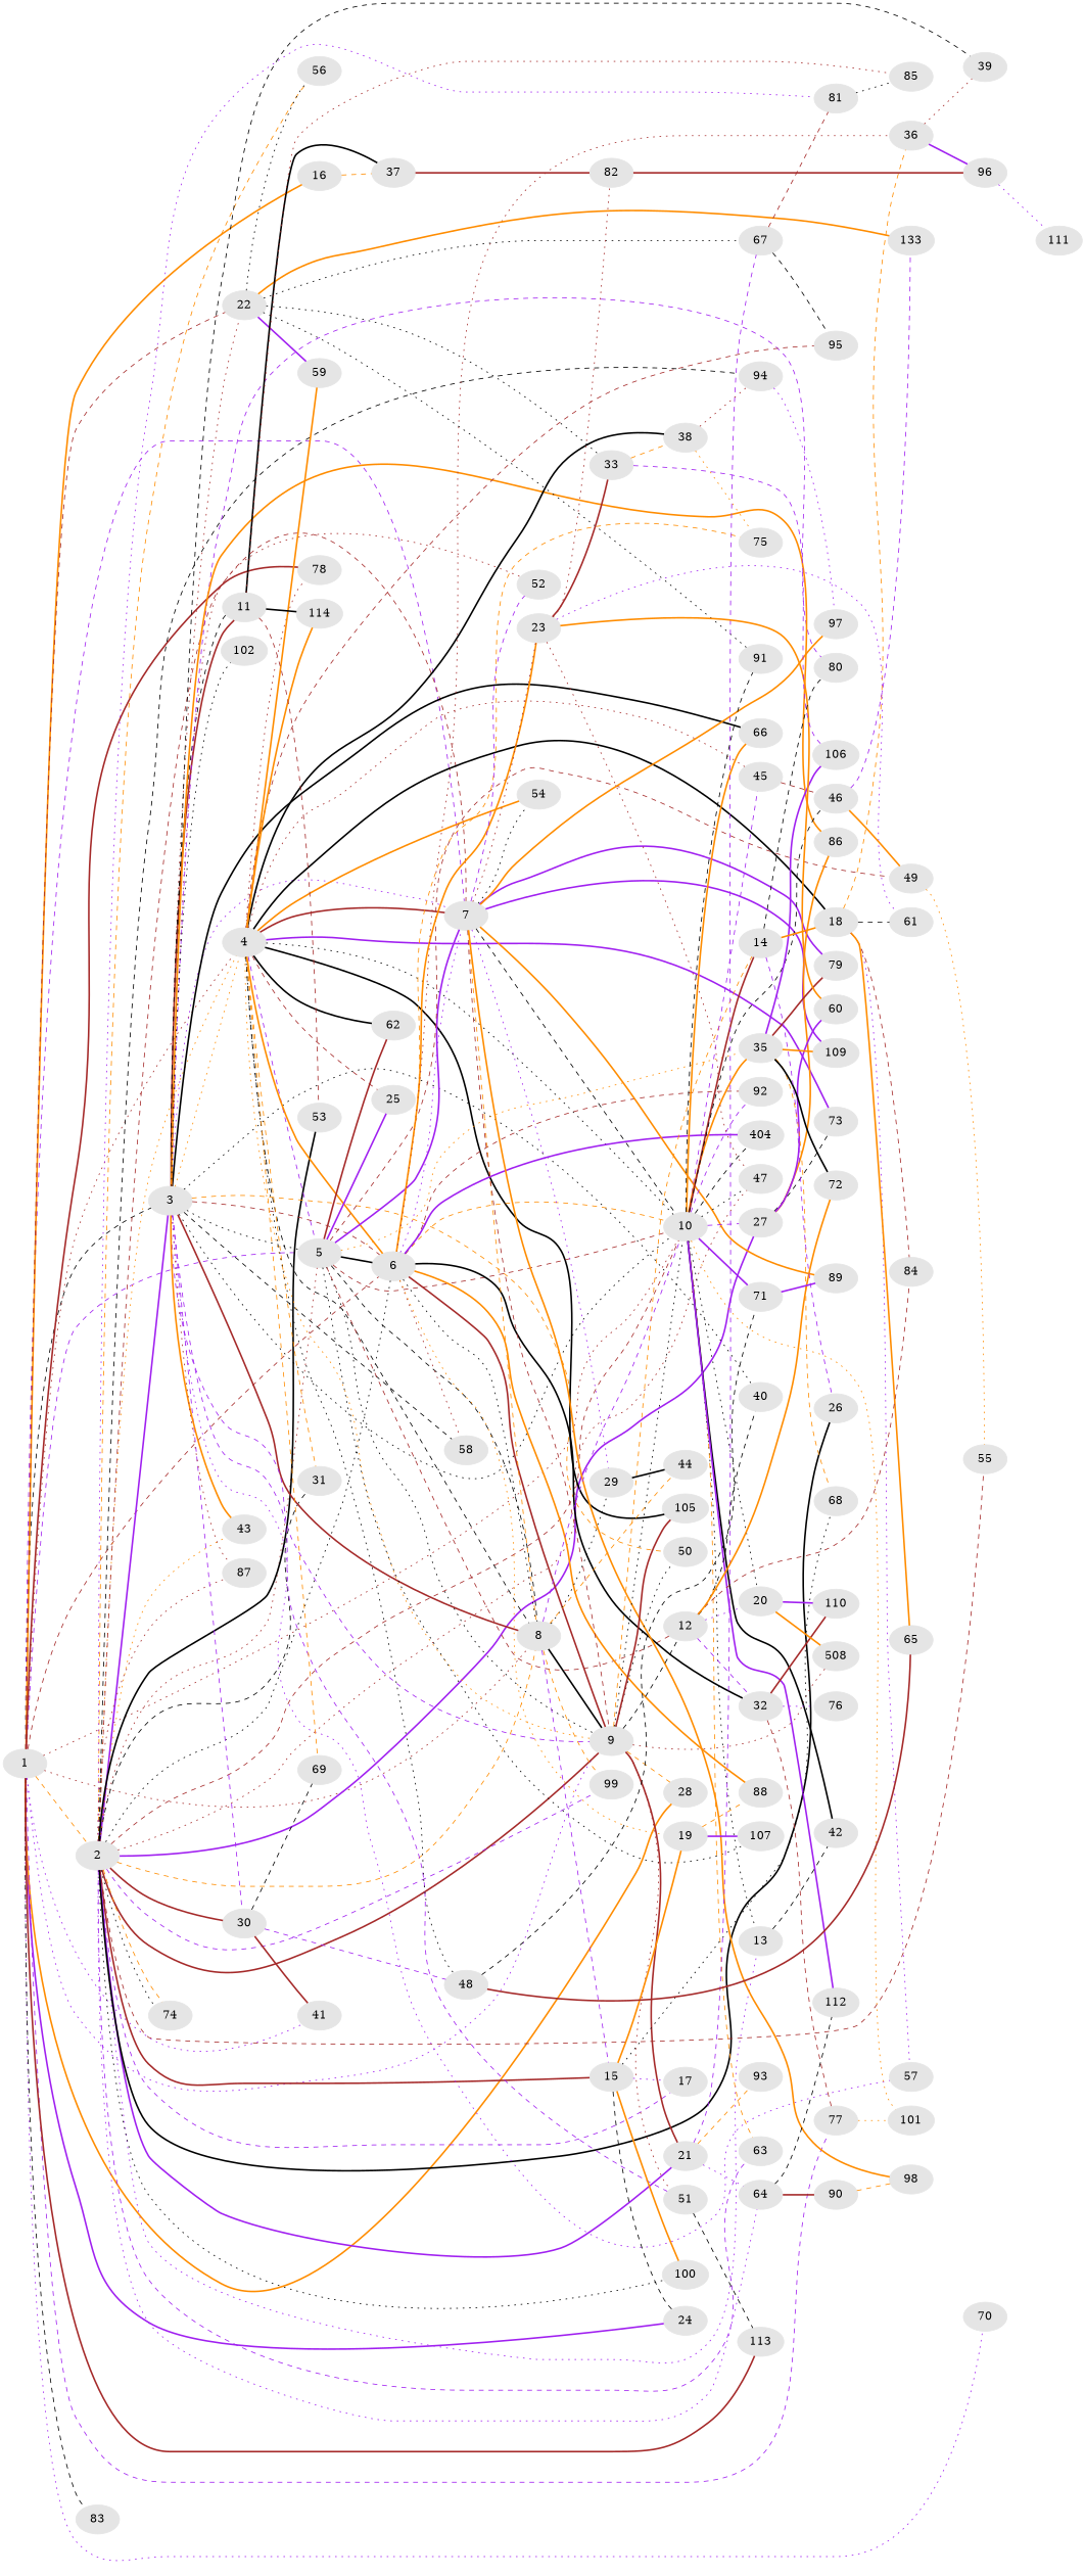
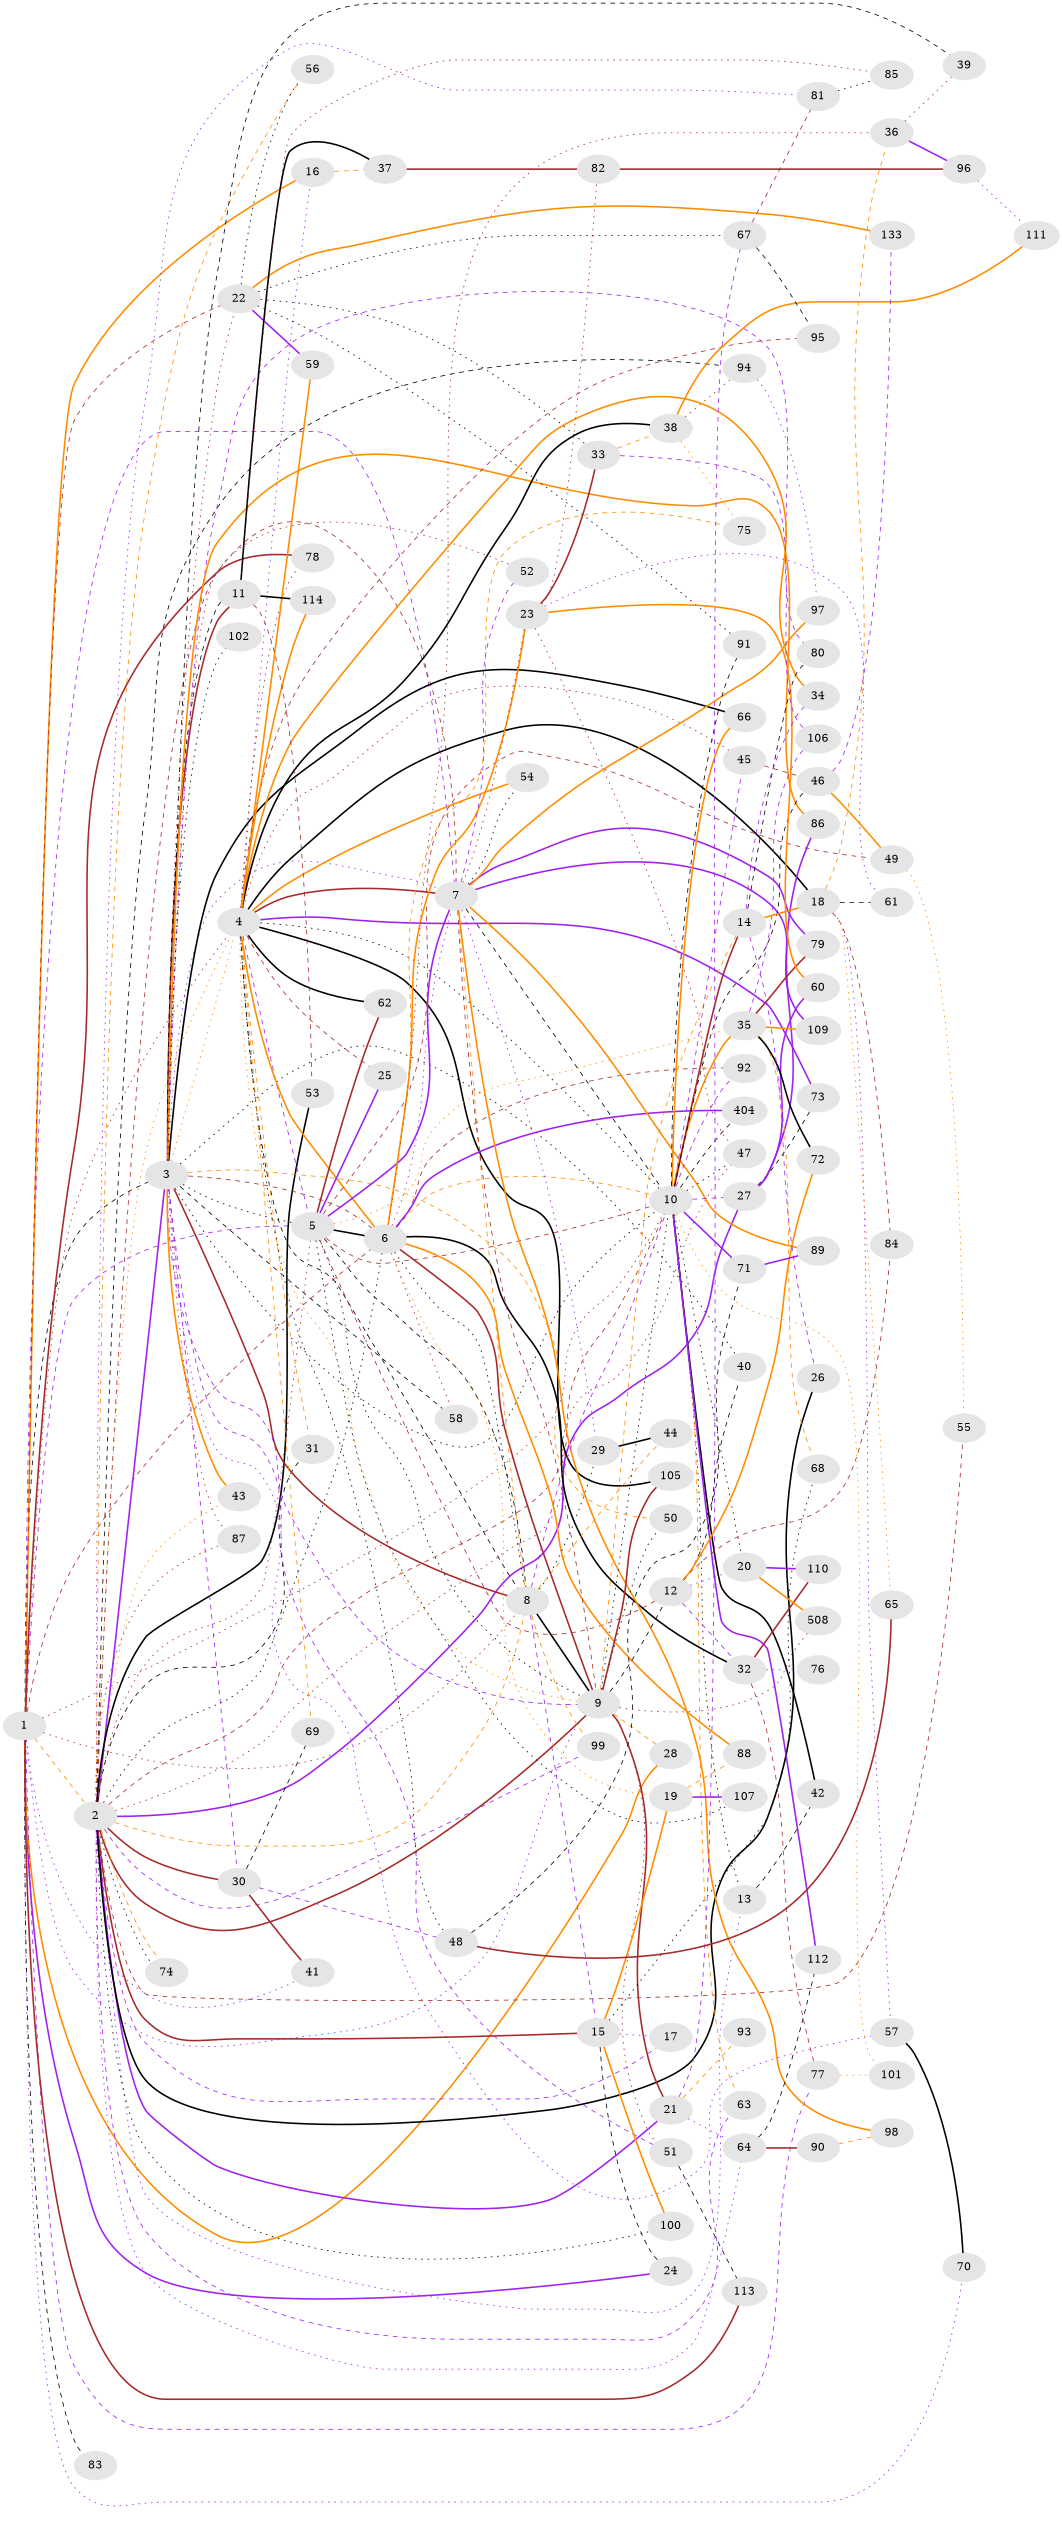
  graph {
    rankdir=LR
    node [color=gray90 style=filled]
    edge [color=black style=dashed]
    1
    2
    3
    4
    5
    6
    7
    8
    9
    10
    16
    22
    24
    28
    41
    70
    77
    78
    83
    113
    13
    15
    17
    21
    26
    27
    30
    31
    43
    53
    55
    56
    63
    64
    74
    81
    87
    94
    99
    100
    47
    11
    39
    40
    50
    51
    52
    57
    58
    66
    80
    86
    102
    18
    25
+   34
    38
    45
    48
    54
    59
    62
    69
    73
    95
    105
    114
    12
    35
    49
    107
    19
    23
    32
    36
    75
    88
    92
    n79 [label=404]
    29
    79
    89
    97
    98
    109
    44
    14
    n88 [label=508]
    20
    42
    46
    71
    91
    101
    112
    37
    67
    33
    n99 [label=133]
    68
    93
    60
    90
    85
    84
    61
    65
    111
    72
    106
    82
    76
    110
    96
    1 -- 2 [color=darkorange]
    1 -- 3
    1 -- 4 [color=brown style=dotted]
    1 -- 5 [color=purple]
    1 -- 6 [color=brown]
    1 -- 7 [color=purple]
    1 -- 8 [color=brown style=dotted]
    1 -- 9 [color=purple style=dotted]
    1 -- 10 [color=brown style=dotted]
    1 -- 16 [color=darkorange style=bold]
    1 -- 22 [color=brown]
    1 -- 24 [color=purple style=bold]
    1 -- 28 [color=darkorange style=bold]
    1 -- 41 [color=purple style=dotted]
    1 -- 70 [color=purple style=dotted]
    1 -- 77 [color=purple]
    1 -- 78 [color=brown style=bold]
    1 -- 83
    1 -- 113 [color=brown style=bold]
    2 -- 3 [color=purple style=bold]
    2 -- 4 [color=darkorange style=dotted]
    2 -- 5 [color=brown style=dotted]
    2 -- 6 [style=dotted]
    2 -- 7 [color=brown]
    2 -- 8 [color=darkorange]
    2 -- 9 [color=brown style=bold]
    2 -- 10 [color=brown]
    2 -- 13 [color=purple style=dotted]
    2 -- 15 [color=brown style=bold]
    2 -- 17 [color=purple]
    2 -- 21 [color=purple style=bold]
    2 -- 26 [style=bold]
    2 -- 27 [color=purple style=bold]
    2 -- 30 [color=brown style=bold]
    2 -- 31
    2 -- 43 [color=darkorange style=dotted]
    2 -- 53 [style=bold]
    2 -- 55 [color=brown]
    2 -- 56 [color=darkorange]
    2 -- 63 [color=purple]
    2 -- 64 [color=purple style=dotted]
    2 -- 74 [style=dotted]
    2 -- 74 [color=darkorange]
    2 -- 81 [color=purple style=dotted]
    2 -- 87 [color=brown style=dotted]
    2 -- 94
    2 -- 99 [color=purple]
    2 -- 100 [style=dotted]
    2 -- 47 [color=brown style=dotted]
    3 -- 4 [color=darkorange style=dotted]
    3 -- 5 [style=dotted]
    3 -- 6 [color=brown]
    3 -- 7 [color=purple style=dotted]
    3 -- 8 [color=brown style=bold]
    3 -- 9 [color=purple]
    3 -- 10 [style=dotted]
    3 -- 22 [color=brown style=dotted]
    3 -- 30 [color=purple]
    3 -- 43 [color=darkorange style=bold]
    3 -- 87 [color=brown style=dotted]
    3 -- 11 [color=brown style=bold]
    3 -- 11
    3 -- 39
    3 -- 40 [style=dotted]
    3 -- 50 [color=darkorange]
    3 -- 51 [color=purple]
    3 -- 52 [color=brown style=dotted]
    3 -- 57 [color=purple style=dotted]
    3 -- 58
    3 -- 66 [style=bold]
    3 -- 80 [color=purple]
    3 -- 86 [color=darkorange style=bold]
    3 -- 102 [style=dotted]
    4 -- 5 [color=purple]
    4 -- 6 [color=darkorange style=bold]
    4 -- 7 [color=brown style=bold]
    4 -- 8
    4 -- 9 [color=darkorange style=dotted]
    4 -- 10 [style=dotted]
+   4 -- 16 [color=purple style=dotted]
    4 -- 78 [color=brown style=dotted]
    4 -- 31 [color=darkorange]
    4 -- 18 [style=bold]
    4 -- 25 [color=brown]
+   4 -- 34 [color=darkorange style=bold]
    4 -- 38 [style=bold]
    4 -- 45 [color=brown style=dotted]
    4 -- 48 [style=dotted]
    4 -- 54 [color=darkorange style=bold]
    4 -- 59 [color=darkorange style=bold]
    4 -- 62 [style=bold]
    4 -- 69 [color=darkorange]
    4 -- 73 [color=purple style=bold]
    4 -- 95 [color=brown]
    4 -- 105 [style=bold]
    4 -- 114 [color=darkorange style=bold]
    5 -- 6 [style=bold]
    5 -- 7 [color=purple style=bold]
    5 -- 8
    5 -- 9 [style=dotted]
    5 -- 10 [color=brown]
    5 -- 25 [color=purple style=bold]
    5 -- 62 [color=brown style=bold]
    5 -- 12 [color=brown]
    5 -- 35 [color=darkorange style=dotted]
    5 -- 49 [color=brown]
    5 -- 107 [style=dotted]
    6 -- 7 [color=purple style=dotted]
    6 -- 8 [style=dotted]
    6 -- 9 [color=brown style=bold]
    6 -- 10 [color=darkorange]
    6 -- 58 [color=brown style=dotted]
    6 -- 19 [color=darkorange style=dotted]
    6 -- 23 [color=darkorange style=bold]
    6 -- 32 [style=bold]
    6 -- 36 [color=brown style=dotted]
    6 -- 75 [color=darkorange]
    6 -- 88 [color=darkorange style=bold]
    6 -- 92 [color=brown]
    6 -- n79 [color=purple style=bold]
    7 -- 8 [color=darkorange]
    7 -- 9 [color=brown]
    7 -- 10
    7 -- 52 [color=purple]
    7 -- 54 [style=dotted]
    7 -- 23 [color=brown style=dotted]
    7 -- 29 [color=purple style=dotted]
    7 -- 79 [color=purple style=bold]
    7 -- 89 [color=darkorange style=bold]
    7 -- 97 [color=darkorange style=bold]
    7 -- 98 [color=darkorange style=bold]
    7 -- 109 [color=purple style=bold]
    8 -- 9 [style=bold]
    8 -- 10 [color=purple]
    8 -- 15 [color=purple]
    8 -- 99 [color=darkorange]
    8 -- 29 [style=dotted]
    8 -- 44 [color=darkorange]
    9 -- 10 [style=dotted]
    9 -- 28 [color=darkorange]
    9 -- 21 [color=brown style=bold]
    9 -- 50 [style=dotted]
    9 -- 51 [color=brown style=dotted]
    9 -- 105 [color=brown style=bold]
    9 -- 12
    9 -- 14 [color=darkorange]
    9 -- n88 [color=brown style=dotted]
    10 -- 13 [style=dotted]
    10 -- 27 [color=purple]
    10 -- 63 [color=darkorange]
    10 -- 47 [style=dotted]
    10 -- 66 [color=darkorange style=bold]
    10 -- 45 [color=purple]
    10 -- 35 [color=darkorange style=bold]
    10 -- 92 [color=purple]
    10 -- n79
    10 -- 14 [color=brown style=bold]
    10 -- 20 [style=dotted]
    10 -- 42 [style=bold]
    10 -- 46
    10 -- 71 [color=purple style=bold]
    10 -- 91
    10 -- 101 [color=darkorange style=dotted]
    10 -- 112 [color=purple style=bold]
    16 -- 37 [color=darkorange]
    22 -- 56 [style=dotted]
    22 -- 59 [color=purple style=bold]
    22 -- 91 [style=dotted]
    22 -- 67 [style=dotted]
    22 -- 33 [style=dotted]
    22 -- n99 [color=darkorange style=bold]
    77 -- 101 [color=darkorange style=dotted]
    13 -- 42
    15 -- 24
    15 -- 17 [color=purple style=dotted]
    15 -- 100 [color=darkorange style=bold]
    15 -- 19 [color=darkorange style=bold]
    15 -- 68 [style=dotted]
    21 -- 64 [color=purple style=dotted]
    21 -- 67 [color=purple]
    21 -- 93 [color=darkorange]
-   27 -- 86 [color=darkorange style=bold]
+   27 -- 86 [color=purple style=bold]
    27 -- 73
    27 -- 60 [color=purple style=bold]
    30 -- 41 [color=brown style=bold]
    30 -- 48 [color=purple]
    30 -- 69
    64 -- 112
    64 -- 90 [color=brown style=bold]
    81 -- 85 [style=dotted]
    94 -- 97 [color=purple style=dotted]
    11 -- 53 [color=brown]
    11 -- 114 [style=bold]
    11 -- 37 [style=bold]
    11 -- 85 [color=brown style=dotted]
    51 -- 113
+   57 -- 70 [style=bold]
    18 -- 57 [color=purple style=dotted]
    18 -- 36 [color=darkorange]
    18 -- 84 [color=brown]
    18 -- 61
-   18 -- 65 [color=darkorange style=bold]
+   18 -- 65 [color=darkorange style=dotted]
    38 -- 94 [color=brown style=dotted]
    38 -- 75 [color=darkorange style=dotted]
+   38 -- 111 [color=darkorange style=bold]
    45 -- 46 [color=brown]
    48 -- 71
    48 -- 65 [color=brown style=bold]
    12 -- 40
    12 -- 32 [color=purple]
    12 -- 20 [color=purple style=dotted]
    12 -- 84 [color=brown]
    12 -- 72 [color=darkorange style=bold]
    35 -- 79 [color=brown style=bold]
    35 -- 109 [color=darkorange style=bold]
    35 -- 68 [color=darkorange]
    35 -- 72 [style=bold]
-   35 -- 106 [color=purple style=bold]
+   35 -- 106 [color=purple]
    49 -- 55 [color=darkorange style=dotted]
    19 -- 107 [color=purple style=bold]
    19 -- 88 [color=darkorange]
    23 -- 47 [color=brown style=dotted]
    23 -- 33 [color=brown style=bold]
    23 -- 60 [color=darkorange style=bold]
    23 -- 61 [color=purple style=dotted]
    23 -- 82 [color=brown style=dotted]
    32 -- 77 [color=brown]
    32 -- 76 [color=purple style=dotted]
    32 -- 110 [color=brown style=bold]
    36 -- 39 [color=brown style=dotted]
    36 -- 96 [color=purple style=bold]
    29 -- 44 [style=bold]
    14 -- 26 [color=purple]
    14 -- 80
    14 -- 18 [color=darkorange style=bold]
+   14 -- 34 [color=purple]
    20 -- n88 [color=darkorange style=bold]
    20 -- 110 [color=purple style=bold]
    46 -- 49 [color=darkorange style=bold]
    46 -- n99 [color=purple]
    71 -- 89 [color=purple style=bold]
    37 -- 82 [color=brown style=bold]
    67 -- 81 [color=brown]
    67 -- 95
    33 -- 38 [color=darkorange]
    33 -- 106 [color=purple]
    90 -- 98 [color=darkorange]
    82 -- 96 [color=brown style=bold]
    96 -- 111 [color=purple style=dotted]
  }
